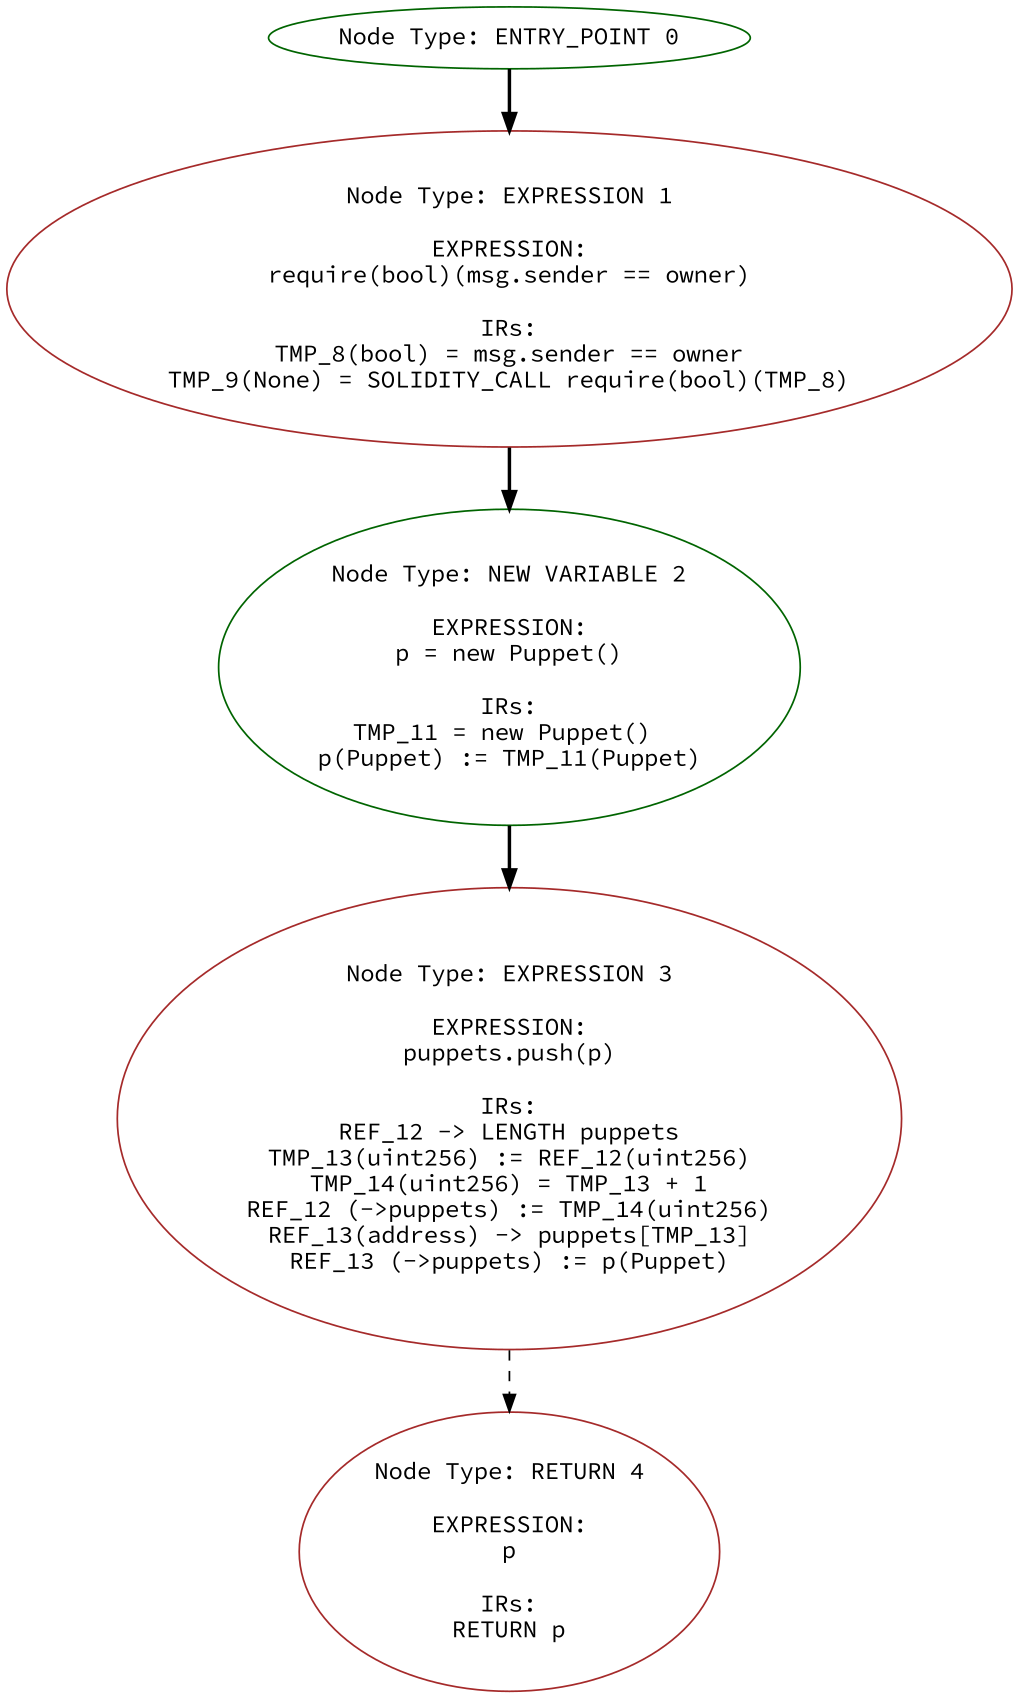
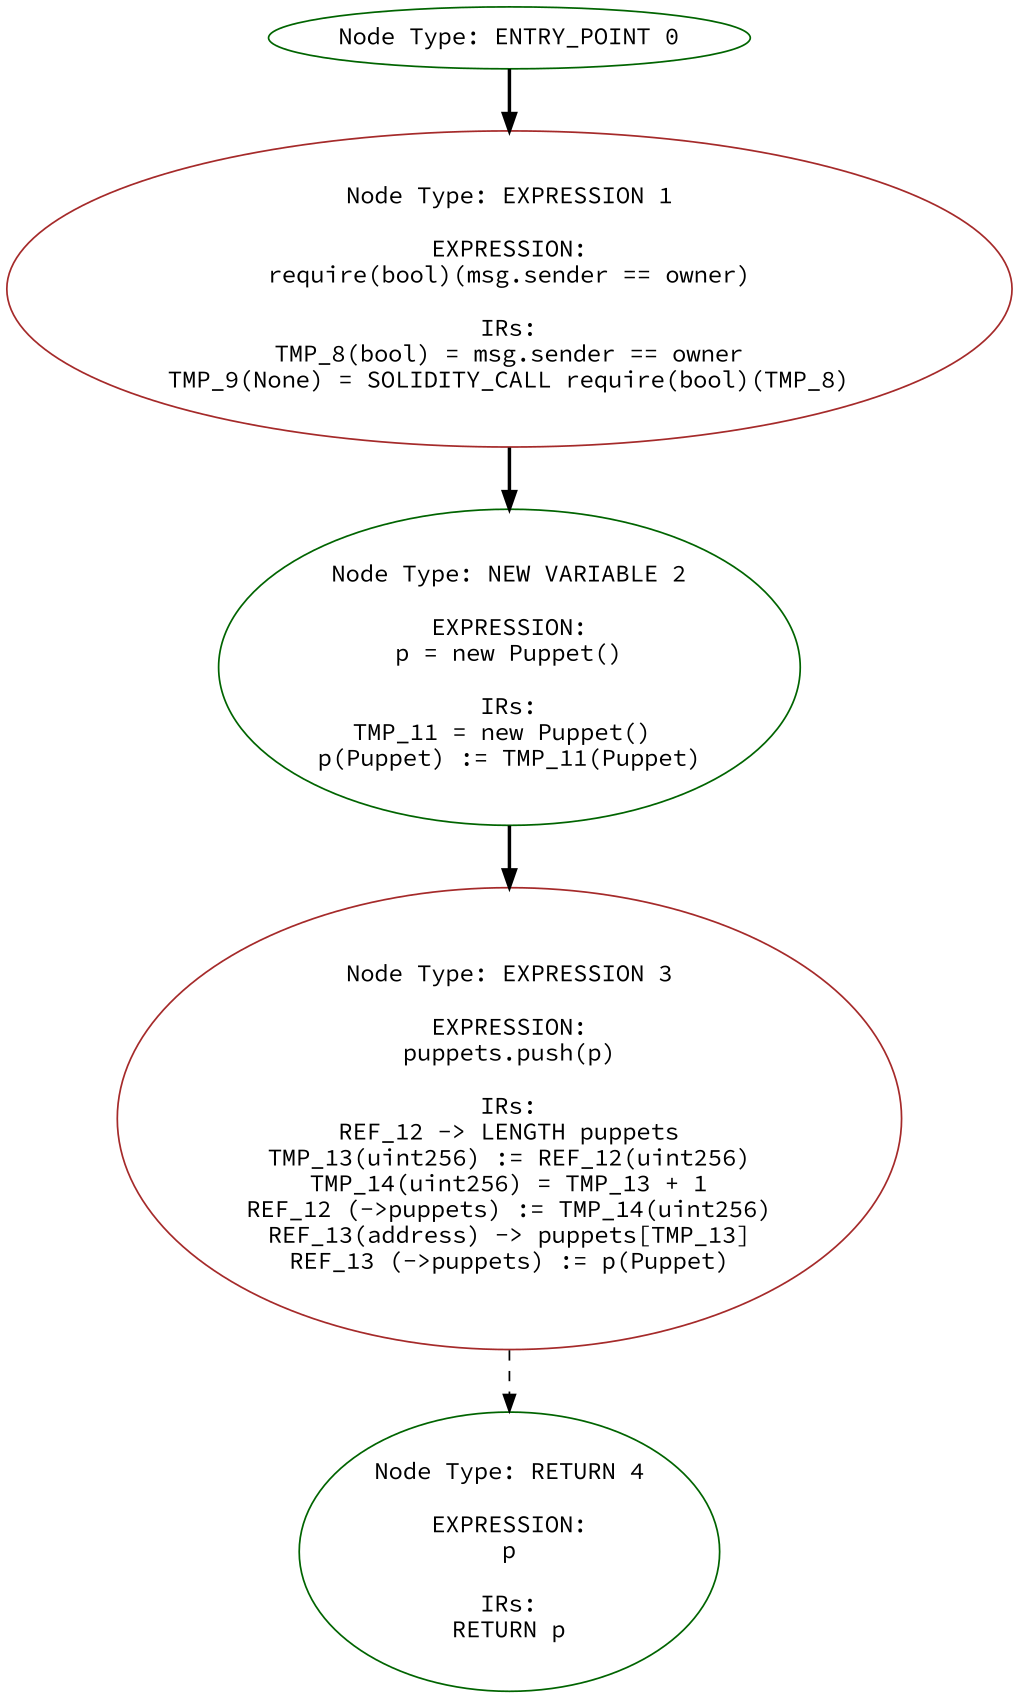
  digraph {
    fontname="Source Code Pro"
    node [color=brown fontname="Source Code Pro"]
    edge [style=bold fontname="Source Code Pro"]
    n1 [label="Node Type: ENTRY_POINT 0\n" color=darkgreen]
    n2 [label="Node Type: EXPRESSION 1\n\nEXPRESSION:\nrequire(bool)(msg.sender == owner)\n\nIRs:\nTMP_8(bool) = msg.sender == owner\nTMP_9(None) = SOLIDITY_CALL require(bool)(TMP_8)"]
    n3 [label="Node Type: NEW VARIABLE 2\n\nEXPRESSION:\np = new Puppet()\n\nIRs:\nTMP_11 = new Puppet() \np(Puppet) := TMP_11(Puppet)" color=darkgreen]
    n4 [label="Node Type: EXPRESSION 3\n\nEXPRESSION:\npuppets.push(p)\n\nIRs:\nREF_12 -> LENGTH puppets\nTMP_13(uint256) := REF_12(uint256)\nTMP_14(uint256) = TMP_13 + 1\nREF_12 (->puppets) := TMP_14(uint256)\nREF_13(address) -> puppets[TMP_13]\nREF_13 (->puppets) := p(Puppet)"]
-   n5 [label="Node Type: RETURN 4\n\nEXPRESSION:\np\n\nIRs:\nRETURN p"]
+   n5 [label="Node Type: RETURN 4\n\nEXPRESSION:\np\n\nIRs:\nRETURN p" color=darkgreen]
    n1 -> n2
    n2 -> n3
    n3 -> n4
    n4 -> n5 [style=dashed]
  }
